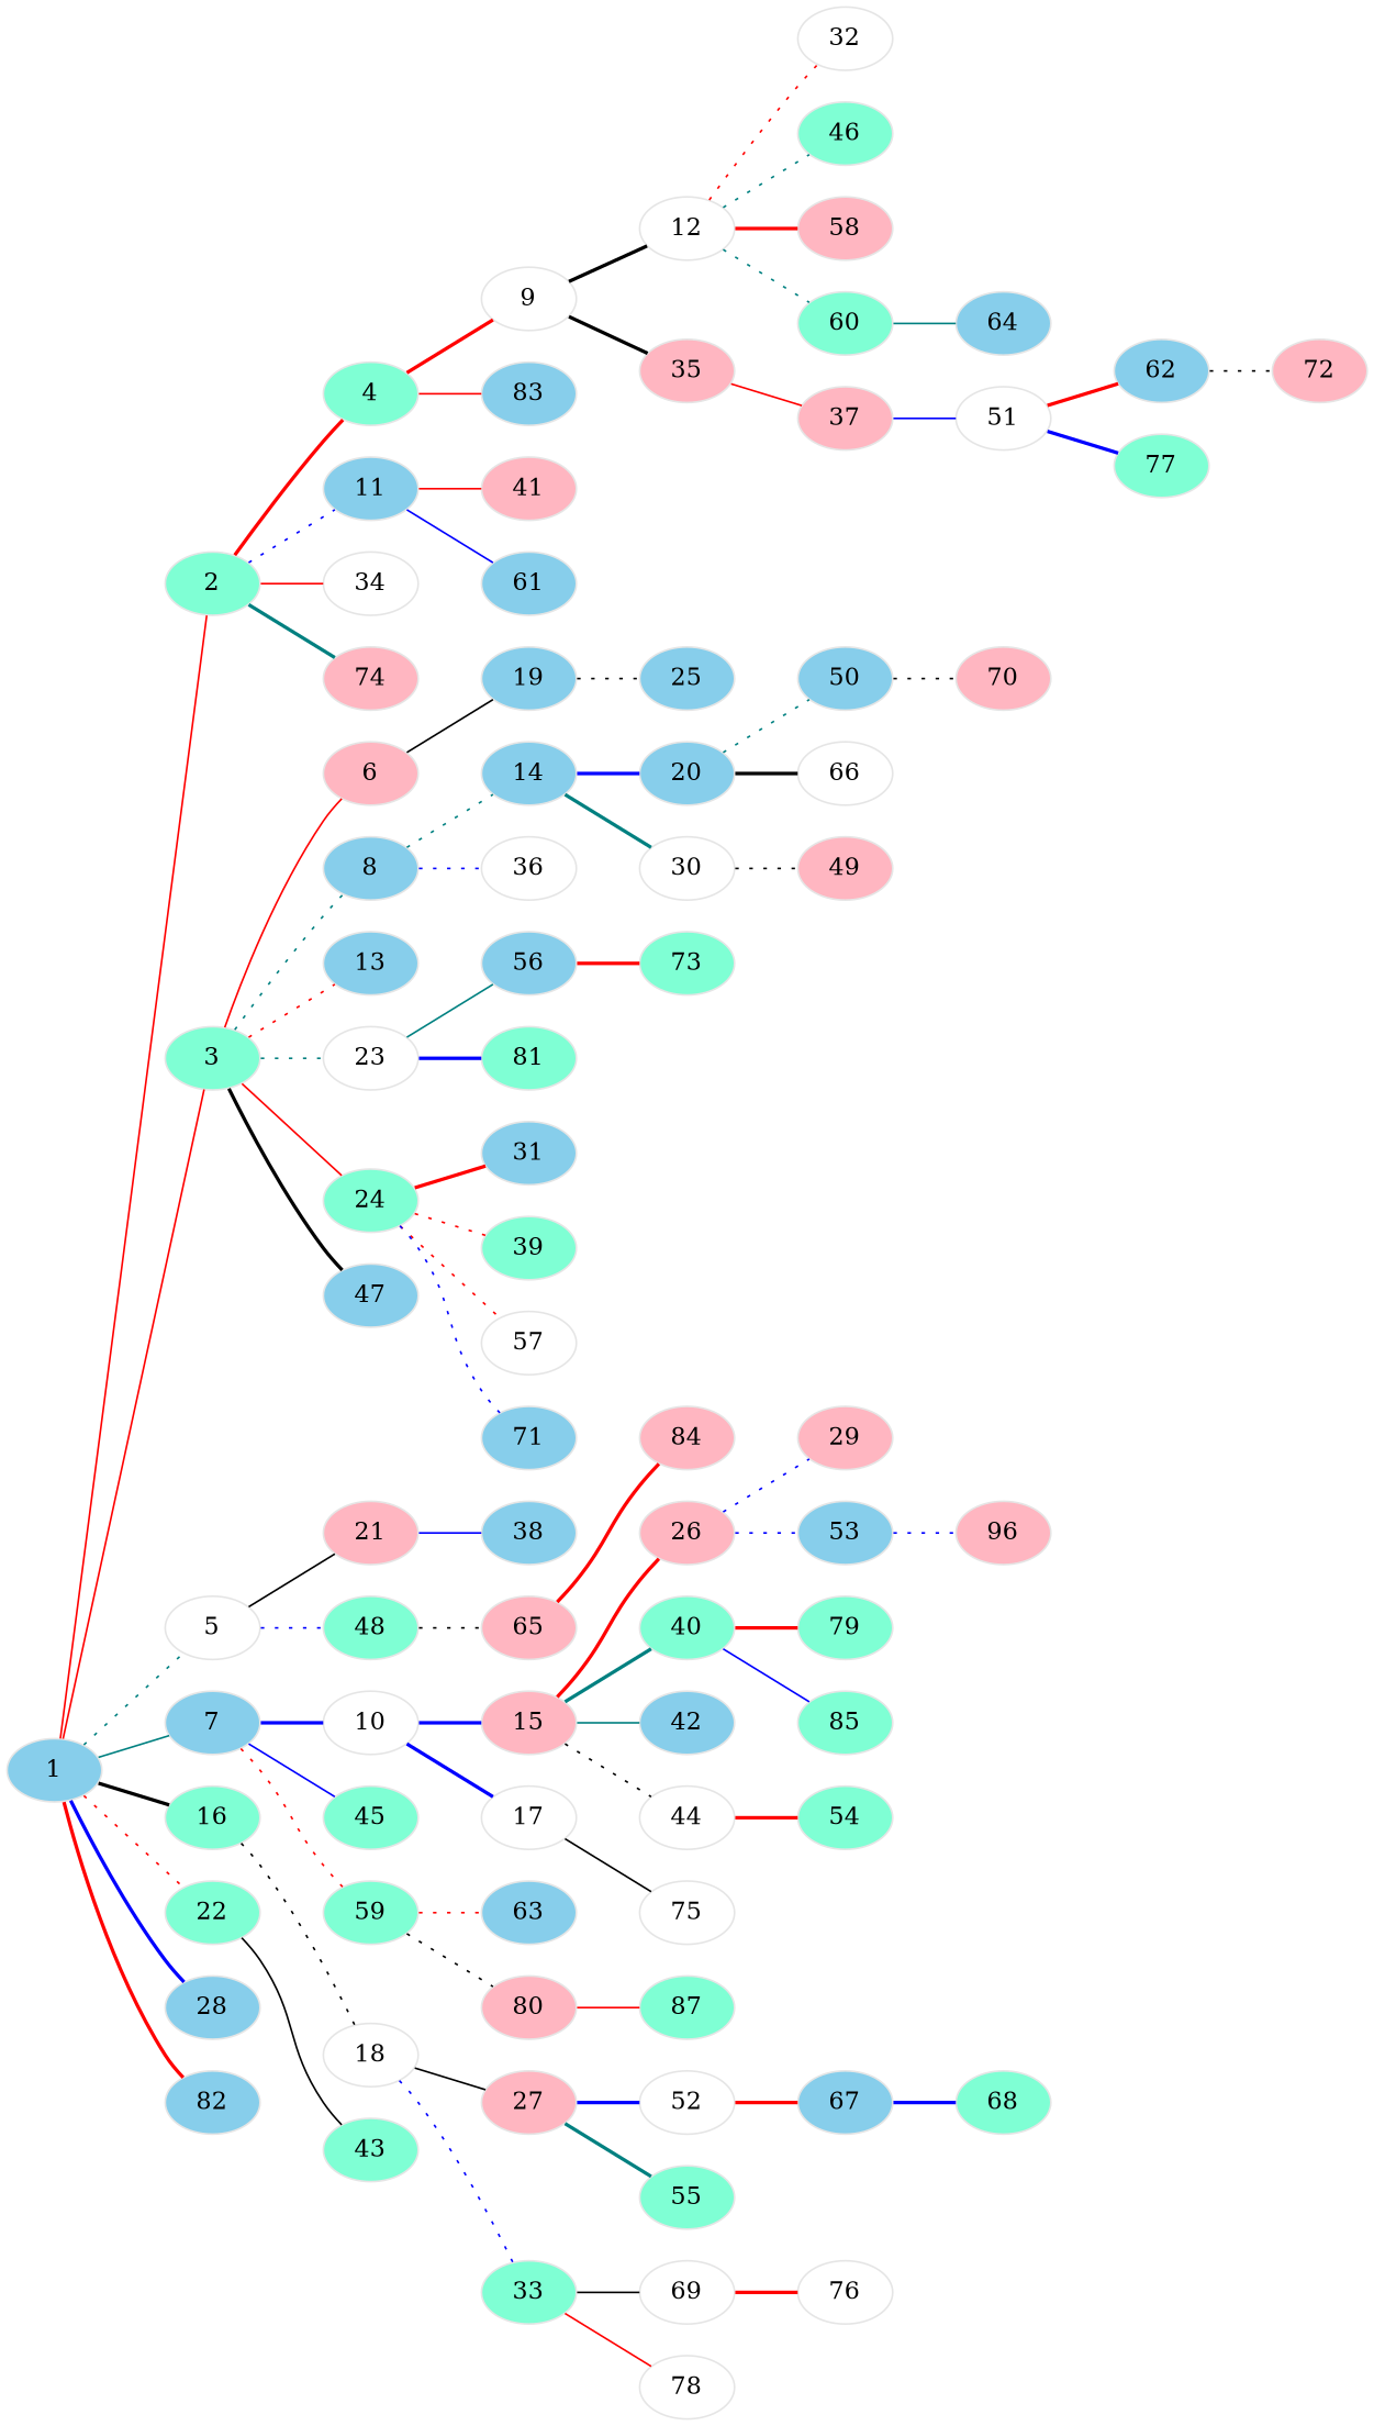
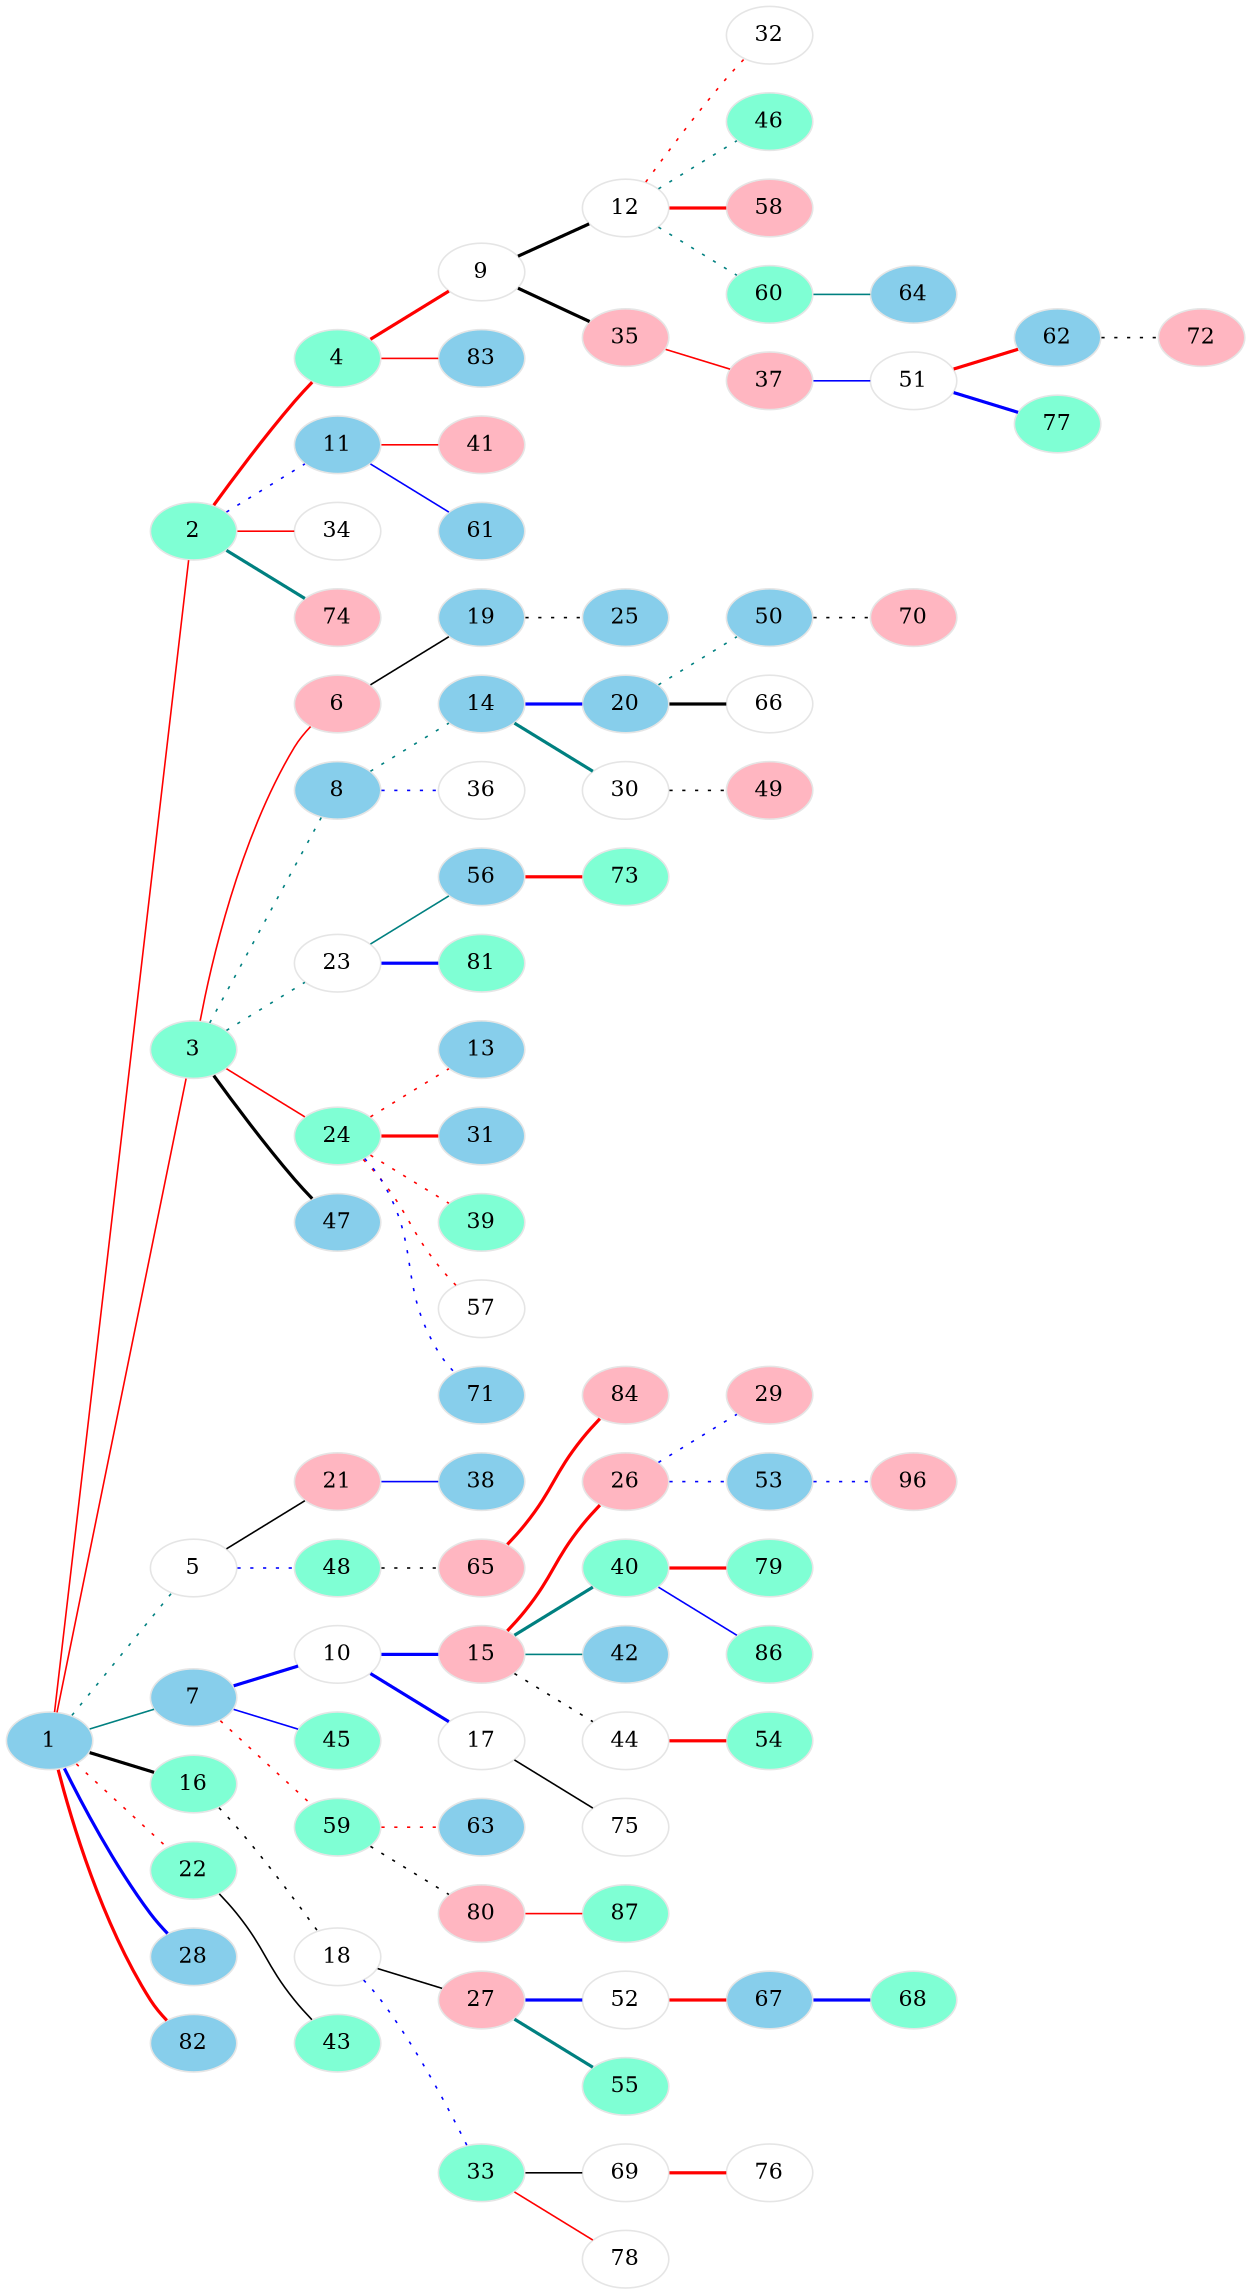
  graph {
    rankdir=LR
    node [color=gray90 fillcolor=skyblue style=filled]
    edge [color=red style=bold]
    2 [fillcolor=aquamarine]
    1
    3 [fillcolor=aquamarine]
    5 [fillcolor=white]
    7
    16 [fillcolor=aquamarine]
    22 [fillcolor=aquamarine]
    28
    82
    4 [fillcolor=aquamarine]
    11
    34 [fillcolor=white]
    74 [fillcolor=lightpink]
    6 [fillcolor=lightpink]
    8
    13
    23 [fillcolor=white]
    24 [fillcolor=aquamarine]
    47
    21 [fillcolor=lightpink]
    48 [fillcolor=aquamarine]
    10 [fillcolor=white]
    45 [fillcolor=aquamarine]
    59 [fillcolor=aquamarine]
    18 [fillcolor=white]
    43 [fillcolor=aquamarine]
    9 [fillcolor=white]
    83
    41 [fillcolor=lightpink]
    61
    19
    14
    36 [fillcolor=white]
    56
    81 [fillcolor=aquamarine]
    31
    39 [fillcolor=aquamarine]
    57 [fillcolor=white]
    71
    12 [fillcolor=white]
    35 [fillcolor=lightpink]
    38
    65 [fillcolor=lightpink]
    25
    15 [fillcolor=lightpink]
    17 [fillcolor=white]
    63
    80 [fillcolor=lightpink]
    20
    30 [fillcolor=white]
    32 [fillcolor=white]
    46 [fillcolor=aquamarine]
    58 [fillcolor=lightpink]
    60 [fillcolor=aquamarine]
    37 [fillcolor=lightpink]
    26 [fillcolor=lightpink]
    40 [fillcolor=aquamarine]
    42
    44 [fillcolor=white]
    75 [fillcolor=white]
    64
    50
    66 [fillcolor=white]
    49 [fillcolor=lightpink]
    29 [fillcolor=lightpink]
    53
    79 [fillcolor=aquamarine]
-   85 [fillcolor=aquamarine]
+   85 [fillcolor=aquamarine label=86]
    54 [fillcolor=aquamarine]
    27 [fillcolor=lightpink]
    33 [fillcolor=aquamarine]
    52 [fillcolor=white]
    55 [fillcolor=aquamarine]
    69 [fillcolor=white]
    78 [fillcolor=white]
    70 [fillcolor=lightpink]
    73 [fillcolor=aquamarine]
    n78 [fillcolor=lightpink label=96]
    67
    76 [fillcolor=white]
    51 [fillcolor=white]
    62
    77 [fillcolor=aquamarine]
    84 [fillcolor=lightpink]
    72 [fillcolor=lightpink]
    68 [fillcolor=aquamarine]
    87 [fillcolor=aquamarine]
    2 -- 4
    2 -- 11 [color=blue style=dotted]
    2 -- 34 [style=solid]
    2 -- 74 [color=teal]
    1 -- 2 [style=solid]
    1 -- 3 [style=solid]
    1 -- 5 [color=teal style=dotted]
    1 -- 7 [color=teal style=solid]
    1 -- 16 [color=black]
    1 -- 22 [style=dotted]
    1 -- 28 [color=blue]
    1 -- 82
    3 -- 6 [style=solid]
    3 -- 8 [color=teal style=dotted]
-   3 -- 13 [style=dotted]
+   24 -- 13 [style=dotted]
    3 -- 23 [color=teal style=dotted]
    3 -- 24 [style=solid]
    3 -- 47 [color=black]
    5 -- 21 [color=black style=solid]
    5 -- 48 [color=blue style=dotted]
    7 -- 10 [color=blue]
    7 -- 45 [color=blue style=solid]
    7 -- 59 [style=dotted]
    16 -- 18 [color=black style=dotted]
    22 -- 43 [color=black style=solid]
    4 -- 9
    4 -- 83 [style=solid]
    11 -- 41 [style=solid]
    11 -- 61 [color=blue style=solid]
    6 -- 19 [color=black style=solid]
    8 -- 14 [color=teal style=dotted]
    8 -- 36 [color=blue style=dotted]
    23 -- 56 [color=teal style=solid]
    23 -- 81 [color=blue]
    24 -- 31
    24 -- 39 [style=dotted]
    24 -- 57 [style=dotted]
    24 -- 71 [color=blue style=dotted]
    21 -- 38 [color=blue style=solid]
    48 -- 65 [color=black style=dotted]
    10 -- 15 [color=blue]
    10 -- 17 [color=blue]
    59 -- 63 [style=dotted]
    59 -- 80 [color=black style=dotted]
    18 -- 27 [color=black style=solid]
    18 -- 33 [color=blue style=dotted]
    9 -- 12 [color=black]
    9 -- 35 [color=black]
    19 -- 25 [color=black style=dotted]
    14 -- 20 [color=blue]
    14 -- 30 [color=teal]
    56 -- 73
    12 -- 32 [style=dotted]
    12 -- 46 [color=teal style=dotted]
    12 -- 58
    12 -- 60 [color=teal style=dotted]
    35 -- 37 [style=solid]
    65 -- 84
    15 -- 26
    15 -- 40 [color=teal]
    15 -- 42 [color=teal style=solid]
    15 -- 44 [color=black style=dotted]
    17 -- 75 [color=black style=solid]
    80 -- 87 [style=solid]
    20 -- 50 [color=teal style=dotted]
    20 -- 66 [color=black]
    30 -- 49 [color=black style=dotted]
    60 -- 64 [color=teal style=solid]
    37 -- 51 [color=blue style=solid]
    26 -- 29 [color=blue style=dotted]
    26 -- 53 [color=blue style=dotted]
    40 -- 79
    40 -- 85 [color=blue style=solid]
    44 -- 54
    50 -- 70 [color=black style=dotted]
    53 -- n78 [color=blue style=dotted]
    27 -- 52 [color=blue]
    27 -- 55 [color=teal]
    33 -- 69 [color=black style=solid]
    33 -- 78 [style=solid]
    52 -- 67
    69 -- 76
    67 -- 68 [color=blue]
    51 -- 62
    51 -- 77 [color=blue]
    62 -- 72 [color=black style=dotted]
  }
